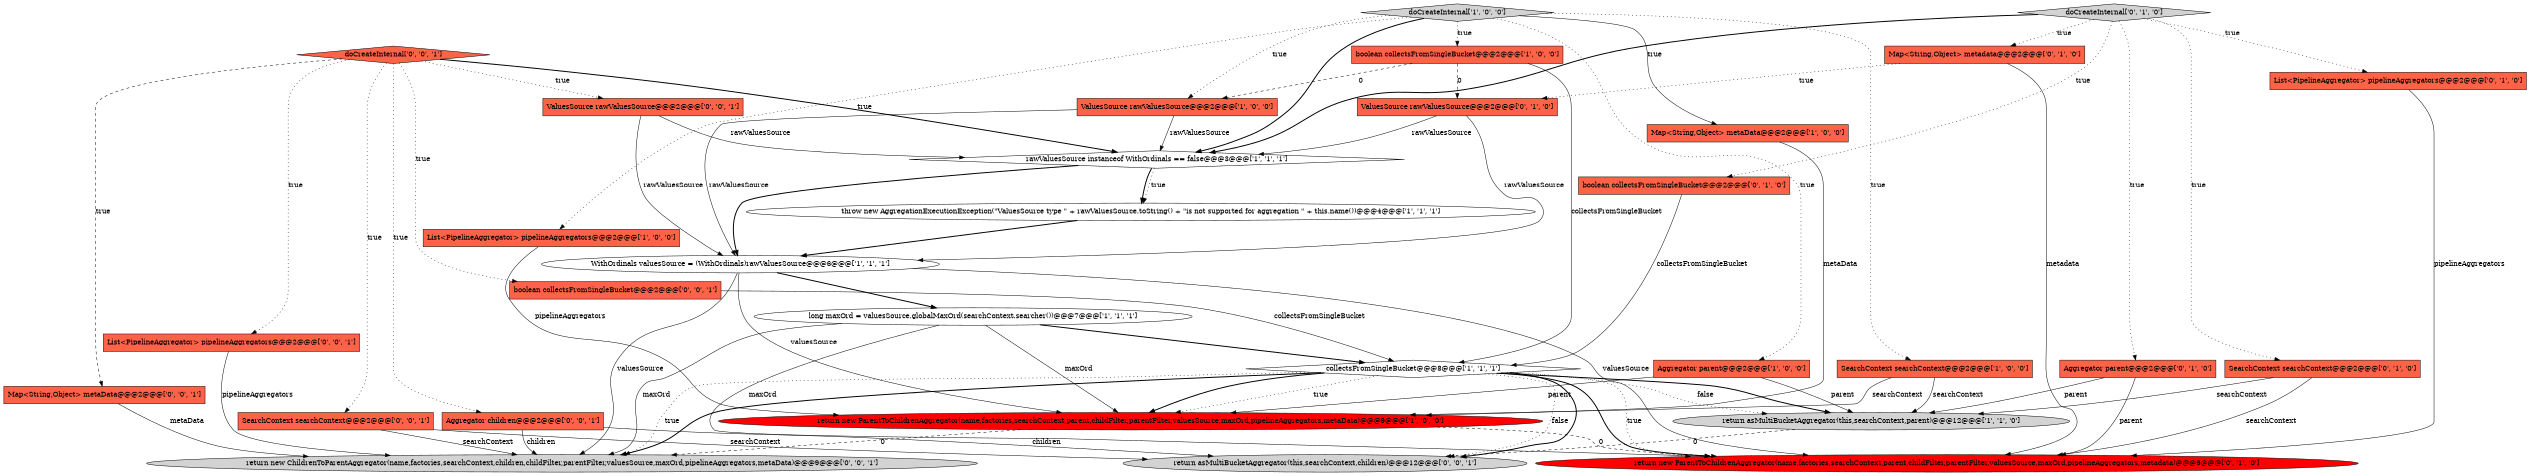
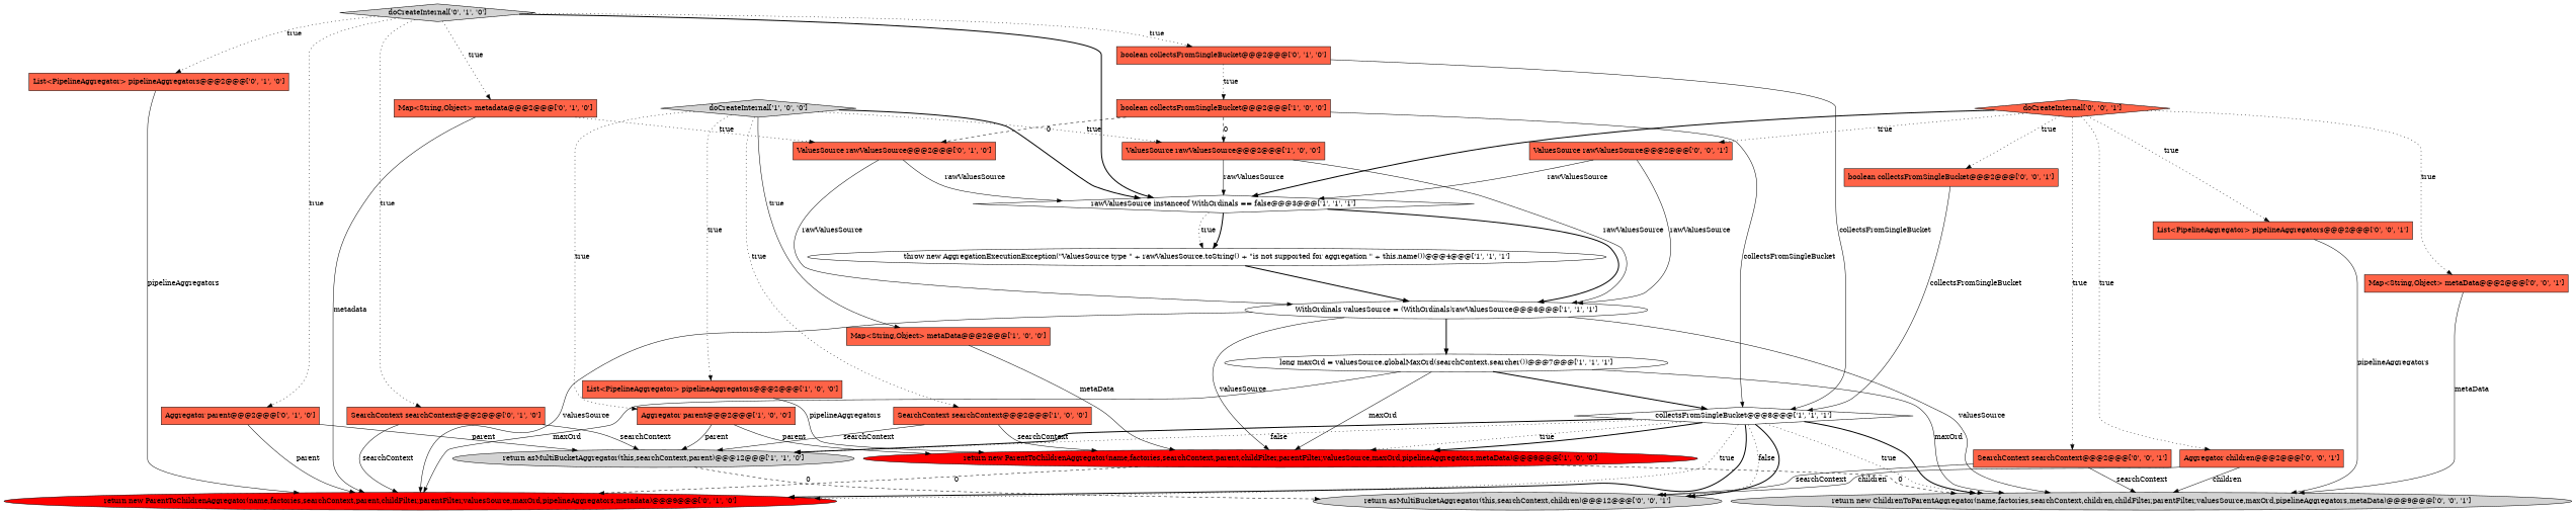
  digraph {
    node [fillcolor=tomato shape=box style=filled]
    edge [style=solid]
    n1 [label="List<PipelineAggregator> pipelineAggregators@@@2@@@['0', '1', '0']"]
    n2 [fillcolor=red label="return new ParentToChildrenAggregator(name,factories,searchContext,parent,childFilter,parentFilter,valuesSource,maxOrd,pipelineAggregators,metadata)@@@9@@@['0', '1', '0']" shape=ellipse]
    n3 [label="boolean collectsFromSingleBucket@@@2@@@['0', '1', '0']"]
    n4 [fillcolor=white label="collectsFromSingleBucket@@@8@@@['1', '1', '1']" shape=diamond]
    n5 [fillcolor=red label="return new ParentToChildrenAggregator(name,factories,searchContext,parent,childFilter,parentFilter,valuesSource,maxOrd,pipelineAggregators,metaData)@@@9@@@['1', '0', '0']" shape=ellipse]
    n6 [fillcolor=lightgray label="return asMultiBucketAggregator(this,searchContext,parent)@@@12@@@['1', '1', '0']" shape=ellipse]
    n7 [fillcolor=lightgray label="return asMultiBucketAggregator(this,searchContext,children)@@@12@@@['0', '0', '1']" shape=ellipse]
    n8 [fillcolor=lightgray label="return new ChildrenToParentAggregator(name,factories,searchContext,children,childFilter,parentFilter,valuesSource,maxOrd,pipelineAggregators,metaData)@@@9@@@['0', '0', '1']" shape=ellipse]
    n9 [label="Map<String,Object> metaData@@@2@@@['1', '0', '0']"]
    n10 [label="ValuesSource rawValuesSource@@@2@@@['1', '0', '0']"]
    n11 [fillcolor=white label="rawValuesSource instanceof WithOrdinals == false@@@3@@@['1', '1', '1']" shape=diamond]
    n12 [fillcolor=white label="WithOrdinals valuesSource = (WithOrdinals)rawValuesSource@@@6@@@['1', '1', '1']" shape=ellipse]
    n13 [fillcolor=white label="throw new AggregationExecutionException(\"ValuesSource type \" + rawValuesSource.toString() + \"is not supported for aggregation \" + this.name())@@@4@@@['1', '1', '1']" shape=ellipse]
    n14 [fillcolor=white label="long maxOrd = valuesSource.globalMaxOrd(searchContext.searcher())@@@7@@@['1', '1', '1']" shape=ellipse]
    n15 [label="Aggregator parent@@@2@@@['1', '0', '0']"]
    n16 [label="boolean collectsFromSingleBucket@@@2@@@['1', '0', '0']"]
    n17 [label="ValuesSource rawValuesSource@@@2@@@['0', '1', '0']"]
    n18 [label="boolean collectsFromSingleBucket@@@2@@@['0', '0', '1']"]
    n19 [label="doCreateInternal['0', '0', '1']" shape=diamond]
    n20 [label="ValuesSource rawValuesSource@@@2@@@['0', '0', '1']"]
    n21 [label="SearchContext searchContext@@@2@@@['0', '0', '1']"]
    n22 [label="Aggregator children@@@2@@@['0', '0', '1']"]
    n23 [label="List<PipelineAggregator> pipelineAggregators@@@2@@@['0', '0', '1']"]
    n24 [label="Map<String,Object> metaData@@@2@@@['0', '0', '1']"]
    n25 [fillcolor=lightgray label="doCreateInternal['1', '0', '0']" shape=diamond]
    n26 [label="List<PipelineAggregator> pipelineAggregators@@@2@@@['1', '0', '0']"]
    n27 [label="SearchContext searchContext@@@2@@@['1', '0', '0']"]
    n28 [label="SearchContext searchContext@@@2@@@['0', '1', '0']"]
    n29 [label="Map<String,Object> metadata@@@2@@@['0', '1', '0']"]
    n30 [fillcolor=lightgray label="doCreateInternal['0', '1', '0']" shape=diamond]
    n31 [label="Aggregator parent@@@2@@@['0', '1', '0']"]
    n1 -> n2 [label=pipelineAggregators]
    n3 -> n4 [label=collectsFromSingleBucket]
    n4 -> n2 [label=true style=dotted]
    n4 -> n2 [style=bold]
    n4 -> n5 [label=true style=dotted]
    n4 -> n5 [style=bold]
    n4 -> n6 [style=bold]
    n4 -> n6 [label=false style=dotted]
    n4 -> n7 [label=false style=dotted]
    n4 -> n7 [style=bold]
    n4 -> n8 [label=true style=dotted]
    n4 -> n8 [style=bold]
    n5 -> n2 [label=0 style=dashed]
    n5 -> n8 [label=0 style=dashed]
    n6 -> n7 [label=0 style=dashed]
    n9 -> n5 [label=metaData]
    n10 -> n11 [label=rawValuesSource]
    n10 -> n12 [label=rawValuesSource]
    n11 -> n12 [style=bold]
    n11 -> n13 [style=bold]
    n11 -> n13 [label=true style=dotted]
    n12 -> n2 [label=valuesSource]
    n12 -> n5 [label=valuesSource]
    n12 -> n8 [label=valuesSource]
    n12 -> n14 [style=bold]
    n13 -> n12 [style=bold]
    n14 -> n2 [label=maxOrd]
    n14 -> n4 [style=bold]
    n14 -> n5 [label=maxOrd]
    n14 -> n8 [label=maxOrd]
    n15 -> n5 [label=parent]
    n15 -> n6 [label=parent]
    n16 -> n4 [label=collectsFromSingleBucket]
    n16 -> n10 [label=0 style=dashed]
    n16 -> n17 [label=0 style=dashed]
    n17 -> n11 [label=rawValuesSource]
    n17 -> n12 [label=rawValuesSource]
    n18 -> n4 [label=collectsFromSingleBucket]
    n19 -> n11 [style=bold]
    n19 -> n18 [label=true style=dotted]
    n19 -> n20 [label=true style=dotted]
    n19 -> n21 [label=true style=dotted]
    n19 -> n22 [label=true style=dotted]
    n19 -> n23 [label=true style=dotted]
-   n19 -> n24 [label=true style=dashed]
+   n19 -> n24 [label=true style=dotted]
    n20 -> n11 [label=rawValuesSource]
    n20 -> n12 [label=rawValuesSource]
    n21 -> n7 [label=searchContext]
    n21 -> n8 [label=searchContext]
    n22 -> n7 [label=children]
    n22 -> n8 [label=children]
    n23 -> n8 [label=pipelineAggregators]
    n24 -> n8 [label=metaData]
    n25 -> n9 [label=true]
    n25 -> n10 [label=true style=dotted]
    n25 -> n11 [style=bold]
    n25 -> n15 [label=true style=dotted]
-   n25 -> n16 [label=true style=dotted]
+   n3 -> n16 [label=true style=dotted]
    n25 -> n26 [label=true style=dotted]
    n25 -> n27 [label=true style=dotted]
    n26 -> n5 [label=pipelineAggregators]
    n27 -> n5 [label=searchContext]
    n27 -> n6 [label=searchContext]
    n28 -> n2 [label=searchContext]
    n28 -> n6 [label=searchContext]
    n29 -> n2 [label=metadata]
    n29 -> n17 [label=true style=dotted]
    n30 -> n1 [label=true style=dotted]
    n30 -> n3 [label=true style=dotted]
    n30 -> n11 [style=bold]
    n30 -> n28 [label=true style=dotted]
    n30 -> n29 [label=true style=dotted]
    n30 -> n31 [label=true style=dotted]
    n31 -> n2 [label=parent]
    n31 -> n6 [label=parent]
  }
